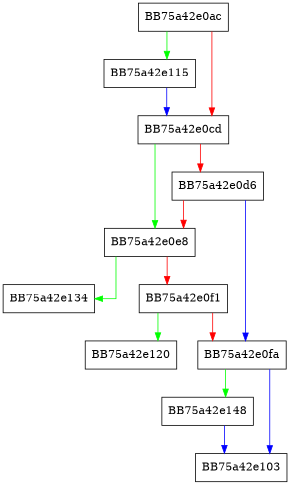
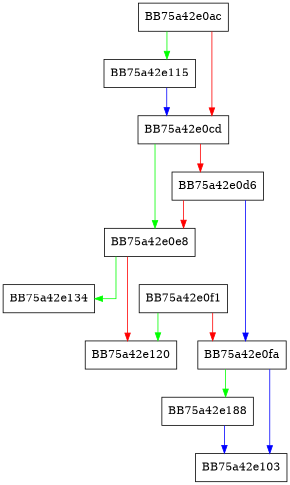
  digraph {
    splines=ortho
    node [shape=box]
    edge [color=green]
    BB75a42e0ac
    BB75a42e115
    BB75a42e0cd
    BB75a42e0e8
    BB75a42e0d6
    BB75a42e134
    BB75a42e0f1
    BB75a42e0fa
    BB75a42e120
-   BB75a42e148
+   BB75a42e148 [label=BB75a42e188]
    BB75a42e103
    BB75a42e0ac -> BB75a42e115
    BB75a42e0ac -> BB75a42e0cd [color=red]
    BB75a42e115 -> BB75a42e0cd [color=blue]
    BB75a42e0cd -> BB75a42e0e8
    BB75a42e0cd -> BB75a42e0d6 [color=red]
    BB75a42e0e8 -> BB75a42e134
-   BB75a42e0e8 -> BB75a42e0f1 [color=red]
+   BB75a42e0e8 -> BB75a42e120 [color=red]
    BB75a42e0d6 -> BB75a42e0e8 [color=red]
    BB75a42e0d6 -> BB75a42e0fa [color=blue]
    BB75a42e0f1 -> BB75a42e0fa [color=red]
    BB75a42e0f1 -> BB75a42e120
    BB75a42e0fa -> BB75a42e148
    BB75a42e0fa -> BB75a42e103 [color=blue]
    BB75a42e148 -> BB75a42e103 [color=blue]
  }
